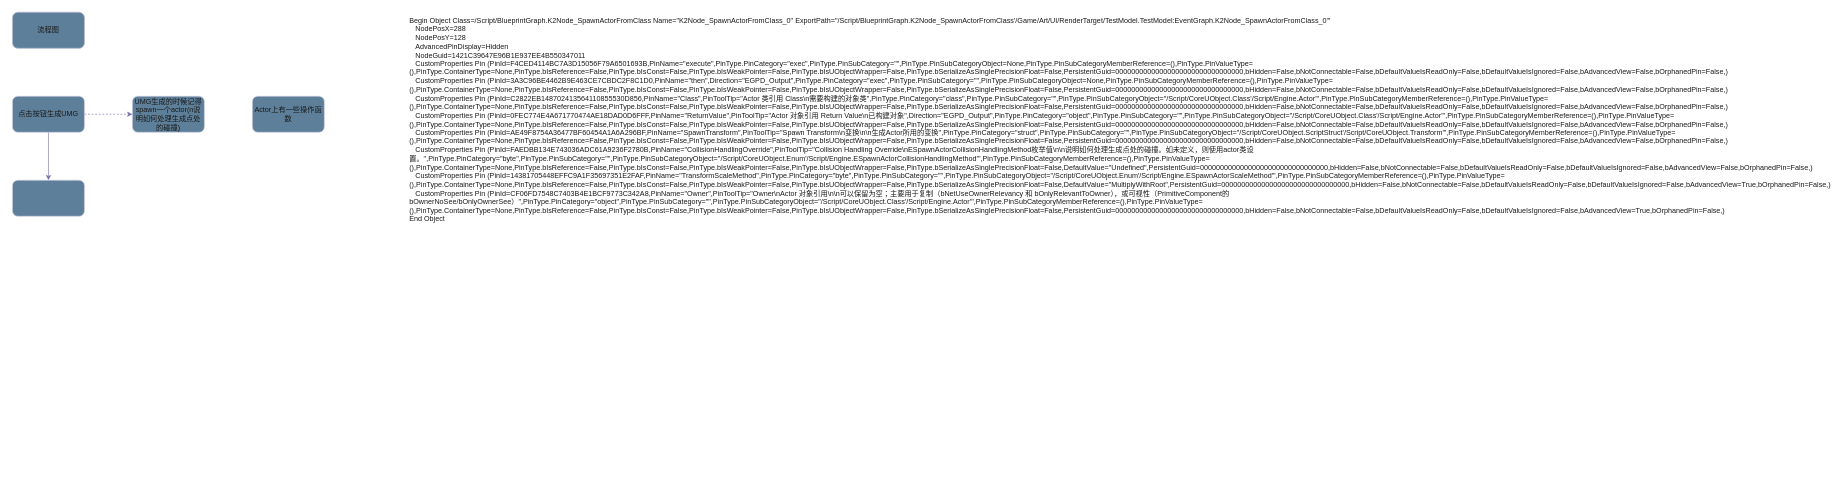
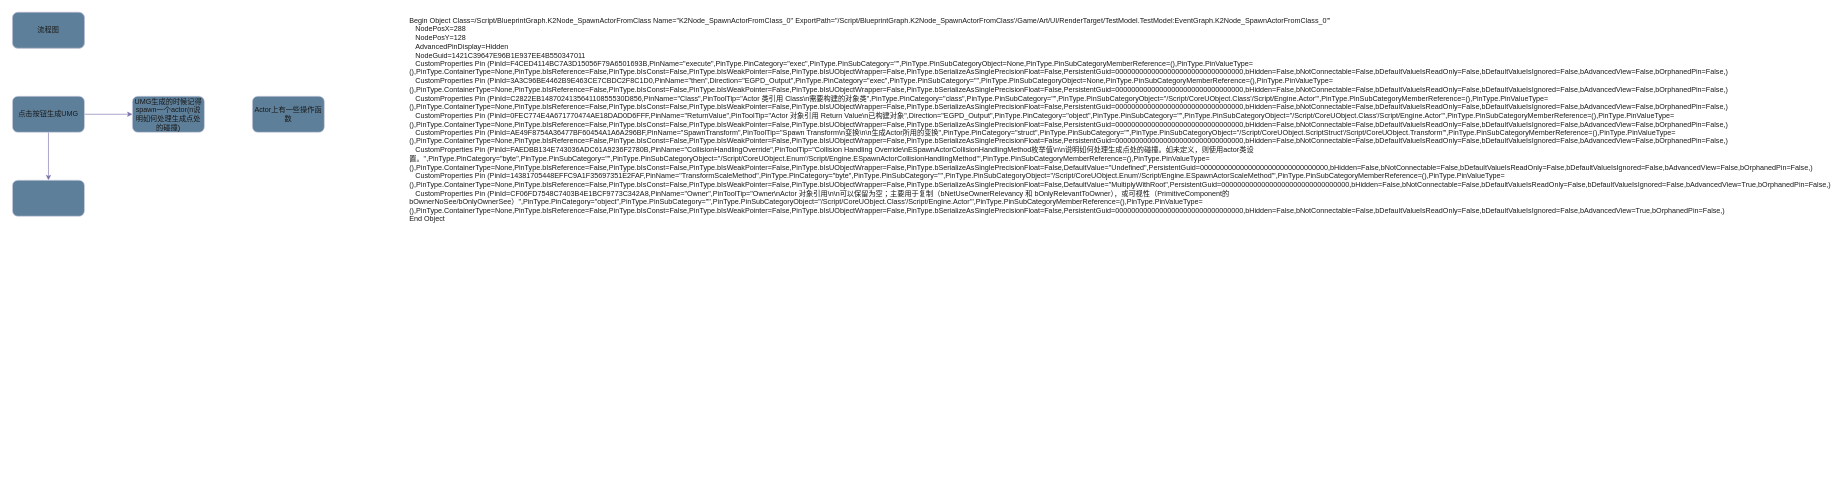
  <mxCell id="0" />
  <mxCell id="1" parent="0" />
  <mxCell id="2" value="" style="rounded=1;whiteSpace=wrap;html=1;labelBackgroundColor=none;fillColor=#5D7F99;strokeColor=#D0CEE2;fontColor=#1A1A1A;" vertex="1" parent="1"><mxGeometry x="20" y="20" width="120" height="60" as="geometry" /></mxCell>
  <mxCell id="3" value="流程图" style="rounded=1;whiteSpace=wrap;html=1;labelBackgroundColor=none;fillColor=#5D7F99;strokeColor=#D0CEE2;fontColor=#1A1A1A;" vertex="1" parent="1"><mxGeometry x="20" y="20" width="120" height="60" as="geometry" /></mxCell>
- <mxCell id="4" value="" style="edgeStyle=orthogonalEdgeStyle;rounded=0;orthogonalLoop=1;jettySize=auto;html=1;strokeColor=#736CA8;fontColor=#1A1A1A;dashed=1;" edge="1" parent="1" source="6" target="7"><mxGeometry relative="1" as="geometry" /></mxCell>
+ <mxCell id="4" value="" style="edgeStyle=orthogonalEdgeStyle;rounded=0;orthogonalLoop=1;jettySize=auto;html=1;strokeColor=#736CA8;fontColor=#1A1A1A;" edge="1" parent="1" source="6" target="7"><mxGeometry relative="1" as="geometry" /></mxCell>
  <mxCell id="5" value="" style="edgeStyle=orthogonalEdgeStyle;rounded=0;orthogonalLoop=1;jettySize=auto;html=1;strokeColor=#736CA8;fontColor=#1A1A1A;" edge="1" parent="1" source="6" target="8"><mxGeometry relative="1" as="geometry" /></mxCell>
  <mxCell id="6" value="点击按钮生成UMG" style="whiteSpace=wrap;html=1;fillColor=#5D7F99;strokeColor=#D0CEE2;fontColor=#1A1A1A;rounded=1;labelBackgroundColor=none;" vertex="1" parent="1"><mxGeometry x="20" y="160" width="120" height="60" as="geometry" /></mxCell>
  <mxCell id="7" value="UMG生成的时候记得spawn一个actor(n说明如何处理生成点处的碰撞)" style="whiteSpace=wrap;html=1;fillColor=#5D7F99;strokeColor=#D0CEE2;fontColor=#1A1A1A;rounded=1;labelBackgroundColor=none;" vertex="1" parent="1"><mxGeometry x="220" y="160" width="120" height="60" as="geometry" /></mxCell>
  <mxCell id="8" value="" style="whiteSpace=wrap;html=1;fillColor=#5D7F99;strokeColor=#D0CEE2;fontColor=#1A1A1A;rounded=1;labelBackgroundColor=none;" vertex="1" parent="1"><mxGeometry x="20" y="300" width="120" height="60" as="geometry" /></mxCell>
  <mxCell id="9" value="Actor上有一些操作函数" style="rounded=1;whiteSpace=wrap;html=1;strokeColor=#D0CEE2;fontColor=#1A1A1A;fillColor=#5D7F99;" vertex="1" parent="1"><mxGeometry x="420" y="160" width="120" height="60" as="geometry" /></mxCell>
  <mxCell id="10" value="Begin Object Class=/Script/BlueprintGraph.K2Node_SpawnActorFromClass Name=&quot;K2Node_SpawnActorFromClass_0&quot; ExportPath=&quot;/Script/BlueprintGraph.K2Node_SpawnActorFromClass'/Game/Art/UI/RenderTarget/TestModel.TestModel:EventGraph.K2Node_SpawnActorFromClass_0'&quot;&#10;   NodePosX=288&#10;   NodePosY=128&#10;   AdvancedPinDisplay=Hidden&#10;   NodeGuid=1421C39647E96B1E937EE4B550347011&#10;   CustomProperties Pin (PinId=F4CED4114BC7A3D15056F79A6501693B,PinName=&quot;execute&quot;,PinType.PinCategory=&quot;exec&quot;,PinType.PinSubCategory=&quot;&quot;,PinType.PinSubCategoryObject=None,PinType.PinSubCategoryMemberReference=(),PinType.PinValueType=(),PinType.ContainerType=None,PinType.bIsReference=False,PinType.bIsConst=False,PinType.bIsWeakPointer=False,PinType.bIsUObjectWrapper=False,PinType.bSerializeAsSinglePrecisionFloat=False,PersistentGuid=00000000000000000000000000000000,bHidden=False,bNotConnectable=False,bDefaultValueIsReadOnly=False,bDefaultValueIsIgnored=False,bAdvancedView=False,bOrphanedPin=False,)&#10;   CustomProperties Pin (PinId=3A3C96BE4462B9E463CE7CBDC2F8C1D0,PinName=&quot;then&quot;,Direction=&quot;EGPD_Output&quot;,PinType.PinCategory=&quot;exec&quot;,PinType.PinSubCategory=&quot;&quot;,PinType.PinSubCategoryObject=None,PinType.PinSubCategoryMemberReference=(),PinType.PinValueType=(),PinType.ContainerType=None,PinType.bIsReference=False,PinType.bIsConst=False,PinType.bIsWeakPointer=False,PinType.bIsUObjectWrapper=False,PinType.bSerializeAsSinglePrecisionFloat=False,PersistentGuid=00000000000000000000000000000000,bHidden=False,bNotConnectable=False,bDefaultValueIsReadOnly=False,bDefaultValueIsIgnored=False,bAdvancedView=False,bOrphanedPin=False,)&#10;   CustomProperties Pin (PinId=C2822EB148702413564110855530D856,PinName=&quot;Class&quot;,PinToolTip=&quot;Actor 类引用 Class\n需要构建的对象类&quot;,PinType.PinCategory=&quot;class&quot;,PinType.PinSubCategory=&quot;&quot;,PinType.PinSubCategoryObject=&quot;/Script/CoreUObject.Class'/Script/Engine.Actor'&quot;,PinType.PinSubCategoryMemberReference=(),PinType.PinValueType=(),PinType.ContainerType=None,PinType.bIsReference=False,PinType.bIsConst=False,PinType.bIsWeakPointer=False,PinType.bIsUObjectWrapper=False,PinType.bSerializeAsSinglePrecisionFloat=False,PersistentGuid=00000000000000000000000000000000,bHidden=False,bNotConnectable=False,bDefaultValueIsReadOnly=False,bDefaultValueIsIgnored=False,bAdvancedView=False,bOrphanedPin=False,)&#10;   CustomProperties Pin (PinId=0FEC774E4A671770474AE18DAD0D6FFF,PinName=&quot;ReturnValue&quot;,PinToolTip=&quot;Actor 对象引用 Return Value\n已构建对象&quot;,Direction=&quot;EGPD_Output&quot;,PinType.PinCategory=&quot;object&quot;,PinType.PinSubCategory=&quot;&quot;,PinType.PinSubCategoryObject=&quot;/Script/CoreUObject.Class'/Script/Engine.Actor'&quot;,PinType.PinSubCategoryMemberReference=(),PinType.PinValueType=(),PinType.ContainerType=None,PinType.bIsReference=False,PinType.bIsConst=False,PinType.bIsWeakPointer=False,PinType.bIsUObjectWrapper=False,PinType.bSerializeAsSinglePrecisionFloat=False,PersistentGuid=00000000000000000000000000000000,bHidden=False,bNotConnectable=False,bDefaultValueIsReadOnly=False,bDefaultValueIsIgnored=False,bAdvancedView=False,bOrphanedPin=False,)&#10;   CustomProperties Pin (PinId=AE49F8754A36477BF60454A1A6A296BF,PinName=&quot;SpawnTransform&quot;,PinToolTip=&quot;Spawn Transform\n变换\n\n生成Actor所用的变换&quot;,PinType.PinCategory=&quot;struct&quot;,PinType.PinSubCategory=&quot;&quot;,PinType.PinSubCategoryObject=&quot;/Script/CoreUObject.ScriptStruct'/Script/CoreUObject.Transform'&quot;,PinType.PinSubCategoryMemberReference=(),PinType.PinValueType=(),PinType.ContainerType=None,PinType.bIsReference=False,PinType.bIsConst=False,PinType.bIsWeakPointer=False,PinType.bIsUObjectWrapper=False,PinType.bSerializeAsSinglePrecisionFloat=False,PersistentGuid=00000000000000000000000000000000,bHidden=False,bNotConnectable=False,bDefaultValueIsReadOnly=False,bDefaultValueIsIgnored=False,bAdvancedView=False,bOrphanedPin=False,)&#10;   CustomProperties Pin (PinId=FAEDBB134E743036ADC61A9236F2780B,PinName=&quot;CollisionHandlingOverride&quot;,PinToolTip=&quot;Collision Handling Override\nESpawnActorCollisionHandlingMethod枚举值\n\n说明如何处理生成点处的碰撞。如未定义，则使用actor类设置。&quot;,PinType.PinCategory=&quot;byte&quot;,PinType.PinSubCategory=&quot;&quot;,PinType.PinSubCategoryObject=&quot;/Script/CoreUObject.Enum'/Script/Engine.ESpawnActorCollisionHandlingMethod'&quot;,PinType.PinSubCategoryMemberReference=(),PinType.PinValueType=(),PinType.ContainerType=None,PinType.bIsReference=False,PinType.bIsConst=False,PinType.bIsWeakPointer=False,PinType.bIsUObjectWrapper=False,PinType.bSerializeAsSinglePrecisionFloat=False,DefaultValue=&quot;Undefined&quot;,PersistentGuid=00000000000000000000000000000000,bHidden=False,bNotConnectable=False,bDefaultValueIsReadOnly=False,bDefaultValueIsIgnored=False,bAdvancedView=False,bOrphanedPin=False,)&#10;   CustomProperties Pin (PinId=14381705448EFFC9A1F35697351E2FAF,PinName=&quot;TransformScaleMethod&quot;,PinType.PinCategory=&quot;byte&quot;,PinType.PinSubCategory=&quot;&quot;,PinType.PinSubCategoryObject=&quot;/Script/CoreUObject.Enum'/Script/Engine.ESpawnActorScaleMethod'&quot;,PinType.PinSubCategoryMemberReference=(),PinType.PinValueType=(),PinType.ContainerType=None,PinType.bIsReference=False,PinType.bIsConst=False,PinType.bIsWeakPointer=False,PinType.bIsUObjectWrapper=False,PinType.bSerializeAsSinglePrecisionFloat=False,DefaultValue=&quot;MultiplyWithRoot&quot;,PersistentGuid=00000000000000000000000000000000,bHidden=False,bNotConnectable=False,bDefaultValueIsReadOnly=False,bDefaultValueIsIgnored=False,bAdvancedView=True,bOrphanedPin=False,)&#10;   CustomProperties Pin (PinId=CF06FD7548C7403B4E1BCF9773C342A8,PinName=&quot;Owner&quot;,PinToolTip=&quot;Owner\nActor 对象引用\n\n可以保留为空；主要用于复制（bNetUseOwnerRelevancy 和 bOnlyRelevantToOwner），或可视性（PrimitiveComponent的bOwnerNoSee/bOnlyOwnerSee）&quot;,PinType.PinCategory=&quot;object&quot;,PinType.PinSubCategory=&quot;&quot;,PinType.PinSubCategoryObject=&quot;/Script/CoreUObject.Class'/Script/Engine.Actor'&quot;,PinType.PinSubCategoryMemberReference=(),PinType.PinValueType=(),PinType.ContainerType=None,PinType.bIsReference=False,PinType.bIsConst=False,PinType.bIsWeakPointer=False,PinType.bIsUObjectWrapper=False,PinType.bSerializeAsSinglePrecisionFloat=False,PersistentGuid=00000000000000000000000000000000,bHidden=False,bNotConnectable=False,bDefaultValueIsReadOnly=False,bDefaultValueIsIgnored=False,bAdvancedView=True,bOrphanedPin=False,)&#10;End Object" style="text;whiteSpace=wrap;fontColor=#1A1A1A;" vertex="1" parent="1"><mxGeometry x="680" y="20" width="560" height="770" as="geometry" /></mxCell>
